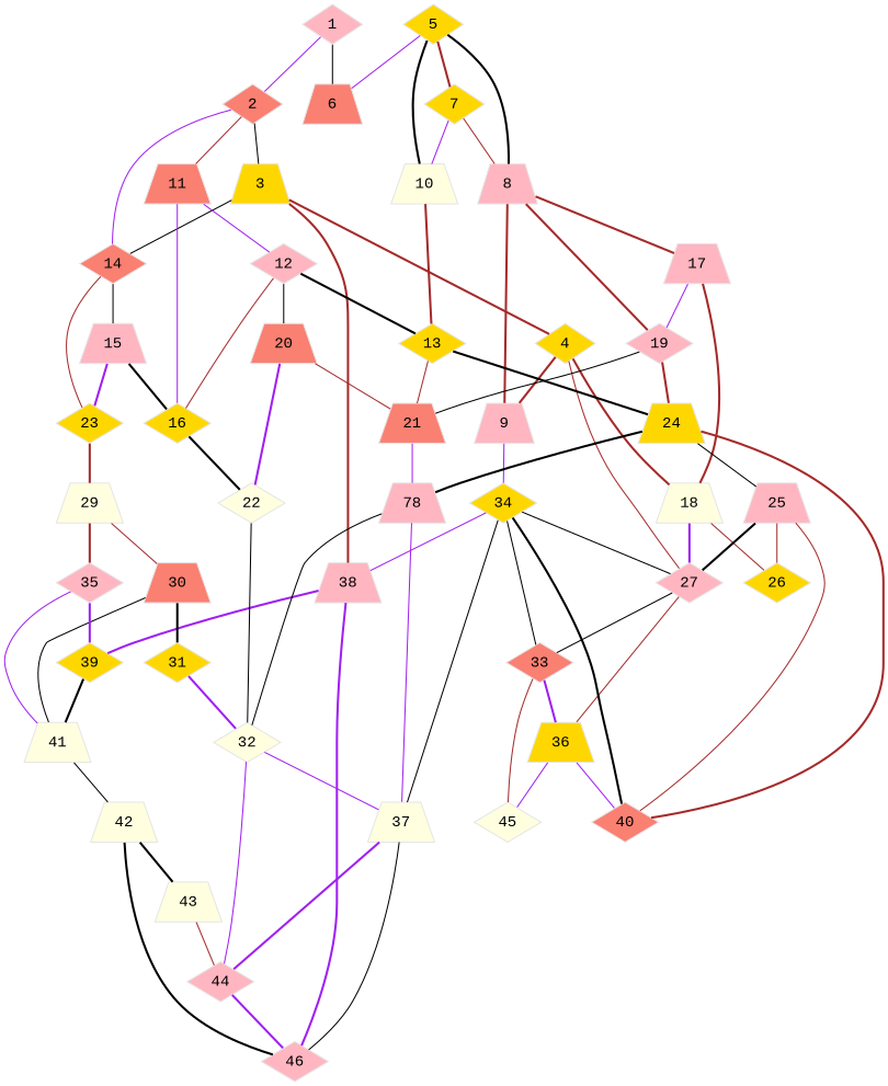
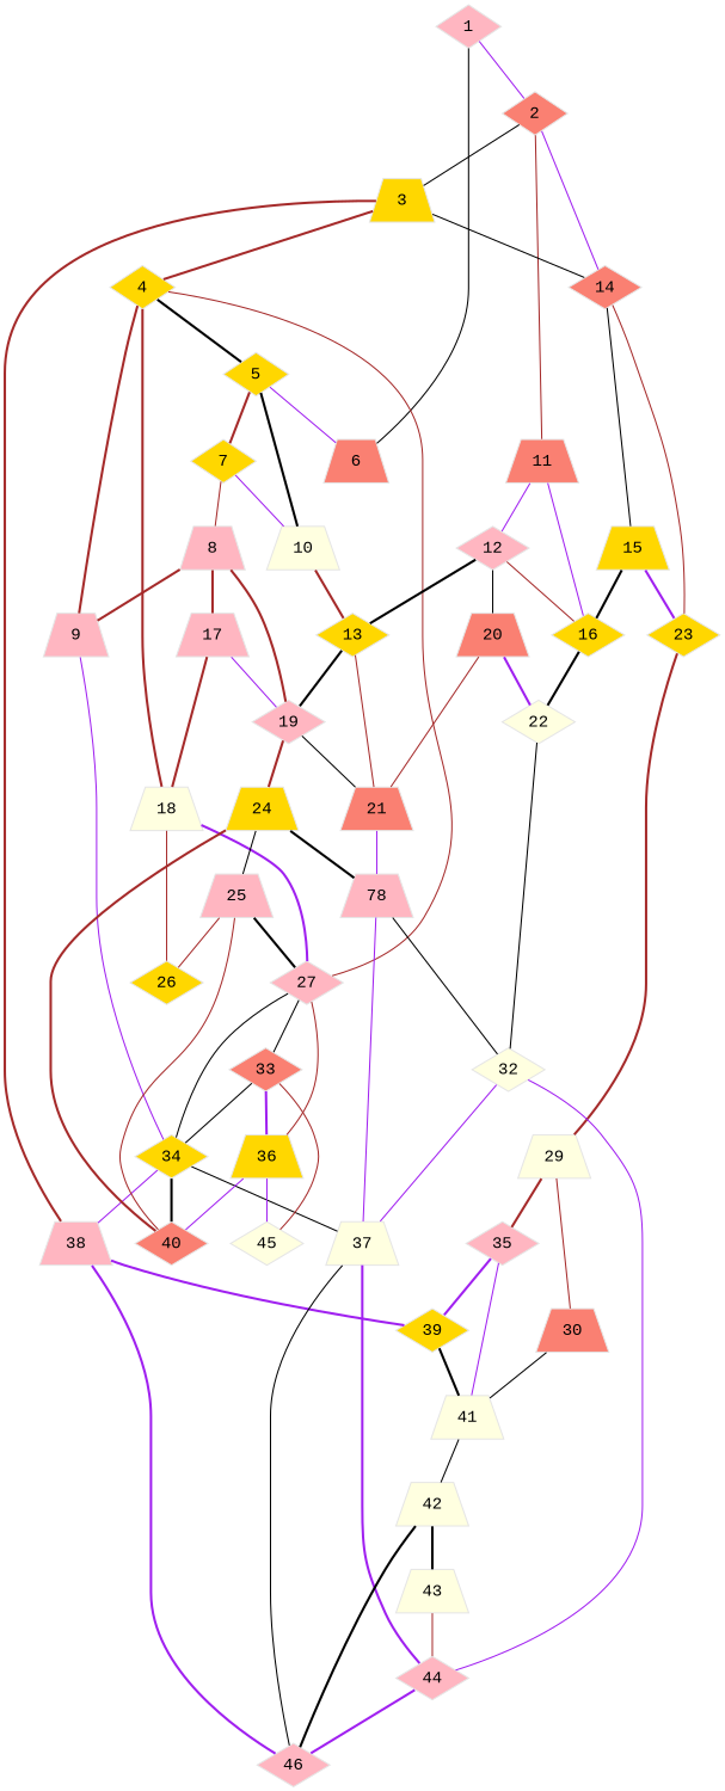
  graph {
    fontname="Liberation Mono"
    node [color=gray90 fillcolor=lightpink fontname="Liberation Mono" shape=diamond style=filled]
    edge [color=black fontname="Liberation Mono" style=solid weight=1.0]
    2 [fillcolor=salmon]
    1
    6 [fillcolor=salmon shape=trapezium]
    3 [fillcolor=gold shape=trapezium]
    11 [fillcolor=salmon shape=trapezium]
    14 [fillcolor=salmon]
    4 [fillcolor=gold]
    38 [shape=trapezium]
    12
    16 [fillcolor=gold]
-   15 [shape=trapezium]
+   15 [fillcolor=gold shape=trapezium]
    23 [fillcolor=gold]
    5 [fillcolor=gold]
    9 [shape=trapezium]
    18 [fillcolor=lightyellow shape=trapezium]
    27
    39 [fillcolor=gold]
    46
    7 [fillcolor=gold]
    10 [fillcolor=lightyellow shape=trapezium]
    34 [fillcolor=gold]
    26 [fillcolor=gold]
    33 [fillcolor=salmon]
    36 [fillcolor=gold shape=trapezium]
    8 [shape=trapezium]
    13 [fillcolor=gold]
    17 [shape=trapezium]
    19
    21 [fillcolor=salmon shape=trapezium]
    24 [fillcolor=gold shape=trapezium]
    40 [fillcolor=salmon]
    37 [fillcolor=lightyellow shape=trapezium]
    20 [fillcolor=salmon shape=trapezium]
    22 [fillcolor=lightyellow]
    n35 [label=78 shape=trapezium]
    29 [fillcolor=lightyellow shape=trapezium]
    32 [fillcolor=lightyellow]
    25 [shape=trapezium]
    44
    30 [fillcolor=salmon shape=trapezium]
    35
    45 [fillcolor=lightyellow]
-   31 [fillcolor=gold]
    41 [fillcolor=lightyellow shape=trapezium]
    42 [fillcolor=lightyellow shape=trapezium]
    43 [fillcolor=lightyellow shape=trapezium]
    2 -- 3
    2 -- 11 [color=brown]
    2 -- 14 [color=purple]
    1 -- 2 [color=purple weight=2.0]
    1 -- 6 [weight=3.0]
    3 -- 14 [weight=2.0]
    3 -- 4 [color=brown style=bold]
    3 -- 38 [color=brown style=bold]
    11 -- 12 [color=purple]
    11 -- 16 [color=purple weight=2.0]
    14 -- 15
    14 -- 23 [color=brown]
-   8 -- 5 [style=bold]
+   4 -- 5 [style=bold]
    4 -- 9 [color=brown style=bold weight=3.0]
    4 -- 18 [color=brown style=bold]
    4 -- 27 [color=brown]
    38 -- 39 [color=purple style=bold]
    38 -- 46 [color=purple style=bold]
    12 -- 16 [color=brown]
    12 -- 13 [style=bold]
    12 -- 20 [weight=2.0]
    16 -- 22 [style=bold]
    15 -- 16 [style=bold weight=2.0]
    15 -- 23 [color=purple style=bold weight=3.0]
    23 -- 29 [color=brown style=bold weight=2.0]
    5 -- 6 [color=purple weight=2.0]
    5 -- 7 [color=brown style=bold weight=2.0]
    5 -- 10 [style=bold]
    9 -- 34 [color=purple]
    18 -- 27 [color=purple style=bold]
    18 -- 26 [color=brown weight=2.0]
    27 -- 33
    27 -- 36 [color=brown]
    39 -- 41 [style=bold]
    7 -- 10 [color=purple]
    7 -- 8 [color=brown weight=2.0]
    10 -- 13 [color=brown style=bold]
    34 -- 38 [color=purple]
    34 -- 27
    34 -- 40 [style=bold weight=3.0]
    34 -- 37 [weight=2.0]
    33 -- 34
    33 -- 36 [color=purple style=bold]
    33 -- 45 [color=brown]
    36 -- 40 [color=purple]
    36 -- 45 [color=purple]
    8 -- 9 [color=brown style=bold weight=2.0]
    8 -- 17 [color=brown style=bold]
    8 -- 19 [color=brown style=bold]
-   13 -- 24 [style=bold weight=2.0]
+   13 -- 19 [style=bold weight=2.0]
    13 -- 21 [color=brown]
    17 -- 18 [color=brown style=bold weight=2.0]
    17 -- 19 [color=purple]
    19 -- 21
    19 -- 24 [color=brown style=bold]
    21 -- n35 [color=purple weight=2.0]
    24 -- 40 [color=brown style=bold]
    24 -- n35 [style=bold]
    24 -- 25 [weight=2.0]
    37 -- 46
    37 -- 44 [color=purple style=bold weight=2.0]
    20 -- 21 [color=brown weight=2.0]
    20 -- 22 [color=purple style=bold weight=2.0]
    22 -- 32
    n35 -- 37 [color=purple]
    n35 -- 32
    29 -- 30 [color=brown]
    29 -- 35 [color=brown style=bold weight=3.0]
    32 -- 37 [color=purple]
    32 -- 44 [color=purple]
    25 -- 27 [style=bold]
    25 -- 26 [color=brown]
    25 -- 40 [color=brown]
    44 -- 46 [color=purple style=bold]
-   30 -- 31 [style=bold weight=2.0]
    30 -- 41 [weight=2.0]
    35 -- 39 [color=purple style=bold weight=2.0]
    35 -- 41 [color=purple]
-   31 -- 32 [color=purple style=bold weight=2.0]
    41 -- 42 [weight=2.0]
    42 -- 46 [style=bold]
    42 -- 43 [style=bold weight=2.0]
    43 -- 44 [color=brown weight=4.0]
  }
